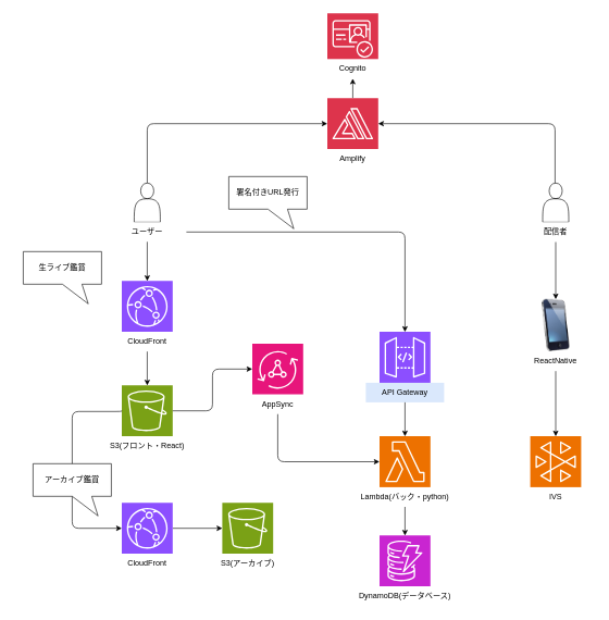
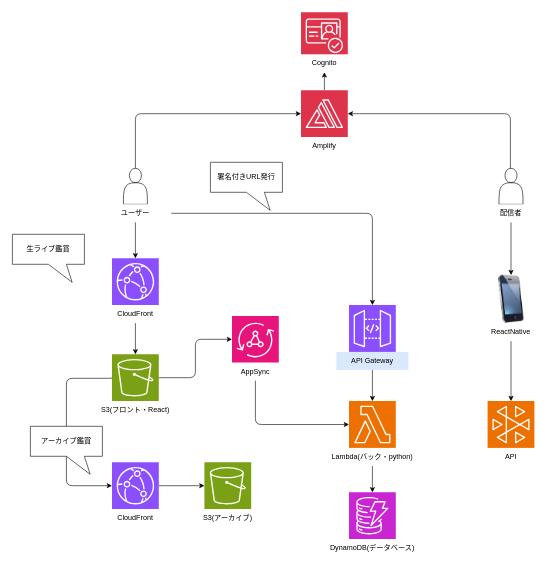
  <mxCell id="0" />
  <mxCell id="1" parent="0" />
  <mxCell id="2" value="" style="shape=actor;whiteSpace=wrap;html=1;" vertex="1" parent="1"><mxGeometry x="205" y="280" width="40" height="60" as="geometry" /></mxCell>
  <mxCell id="3" value="ユーザー" style="rounded=0;whiteSpace=wrap;html=1;strokeColor=none;" vertex="1" parent="1"><mxGeometry x="165" y="340" width="120" height="30" as="geometry" /></mxCell>
  <mxCell id="4" value="" style="shape=actor;whiteSpace=wrap;html=1;" vertex="1" parent="1"><mxGeometry x="831" y="280" width="40" height="60" as="geometry" /></mxCell>
  <mxCell id="5" style="edgeStyle=none;html=1;" edge="1" parent="1" source="6" target="27"><mxGeometry relative="1" as="geometry" /></mxCell>
  <mxCell id="6" value="配信者" style="rounded=0;whiteSpace=wrap;html=1;strokeColor=none;" vertex="1" parent="1"><mxGeometry x="791" y="340" width="120" height="30" as="geometry" /></mxCell>
  <mxCell id="7" value="" style="sketch=0;points=[[0,0,0],[0.25,0,0],[0.5,0,0],[0.75,0,0],[1,0,0],[0,1,0],[0.25,1,0],[0.5,1,0],[0.75,1,0],[1,1,0],[0,0.25,0],[0,0.5,0],[0,0.75,0],[1,0.25,0],[1,0.5,0],[1,0.75,0]];outlineConnect=0;fontColor=#232F3E;fillColor=#8C4FFF;strokeColor=#ffffff;dashed=0;verticalLabelPosition=bottom;verticalAlign=top;align=center;html=1;fontSize=12;fontStyle=0;aspect=fixed;shape=mxgraph.aws4.resourceIcon;resIcon=mxgraph.aws4.cloudfront;" vertex="1" parent="1"><mxGeometry x="186" y="430" width="78" height="78" as="geometry" /></mxCell>
  <mxCell id="8" style="edgeStyle=none;html=1;entryX=0.5;entryY=0;entryDx=0;entryDy=0;entryPerimeter=0;" edge="1" parent="1" source="3" target="7"><mxGeometry relative="1" as="geometry" /></mxCell>
  <mxCell id="9" value="" style="sketch=0;points=[[0,0,0],[0.25,0,0],[0.5,0,0],[0.75,0,0],[1,0,0],[0,1,0],[0.25,1,0],[0.5,1,0],[0.75,1,0],[1,1,0],[0,0.25,0],[0,0.5,0],[0,0.75,0],[1,0.25,0],[1,0.5,0],[1,0.75,0]];outlineConnect=0;fontColor=#232F3E;fillColor=#7AA116;strokeColor=#ffffff;dashed=0;verticalLabelPosition=bottom;verticalAlign=top;align=center;html=1;fontSize=12;fontStyle=0;aspect=fixed;shape=mxgraph.aws4.resourceIcon;resIcon=mxgraph.aws4.s3;" vertex="1" parent="1"><mxGeometry x="186" y="590" width="78" height="78" as="geometry" /></mxCell>
  <mxCell id="10" style="edgeStyle=none;html=1;" edge="1" parent="1" source="12" target="9"><mxGeometry relative="1" as="geometry" /></mxCell>
  <mxCell id="11" style="edgeStyle=orthogonalEdgeStyle;html=1;exitX=0;exitY=0.5;exitDx=0;exitDy=0;exitPerimeter=0;" edge="1" parent="1" source="9" target="38"><mxGeometry relative="1" as="geometry"><Array as="points"><mxPoint x="186" y="630" /><mxPoint x="110" y="630" /><mxPoint x="110" y="809" /></Array></mxGeometry></mxCell>
  <mxCell id="12" value="CloudFront" style="rounded=0;whiteSpace=wrap;html=1;strokeColor=none;" vertex="1" parent="1"><mxGeometry x="165" y="508" width="120" height="30" as="geometry" /></mxCell>
  <mxCell id="13" value="S3(フロント・React)" style="rounded=0;whiteSpace=wrap;html=1;strokeColor=none;" vertex="1" parent="1"><mxGeometry x="165" y="668" width="120" height="30" as="geometry" /></mxCell>
  <mxCell id="14" value="" style="sketch=0;points=[[0,0,0],[0.25,0,0],[0.5,0,0],[0.75,0,0],[1,0,0],[0,1,0],[0.25,1,0],[0.5,1,0],[0.75,1,0],[1,1,0],[0,0.25,0],[0,0.5,0],[0,0.75,0],[1,0.25,0],[1,0.5,0],[1,0.75,0]];outlineConnect=0;fontColor=#232F3E;fillColor=#E7157B;strokeColor=#ffffff;dashed=0;verticalLabelPosition=bottom;verticalAlign=top;align=center;html=1;fontSize=12;fontStyle=0;aspect=fixed;shape=mxgraph.aws4.resourceIcon;resIcon=mxgraph.aws4.appsync;" vertex="1" parent="1"><mxGeometry x="386" y="526" width="78" height="78" as="geometry" /></mxCell>
  <mxCell id="15" value="AppSync" style="rounded=0;whiteSpace=wrap;html=1;strokeColor=none;" vertex="1" parent="1"><mxGeometry x="365" y="604" width="120" height="30" as="geometry" /></mxCell>
  <mxCell id="16" value="" style="sketch=0;points=[[0,0,0],[0.25,0,0],[0.5,0,0],[0.75,0,0],[1,0,0],[0,1,0],[0.25,1,0],[0.5,1,0],[0.75,1,0],[1,1,0],[0,0.25,0],[0,0.5,0],[0,0.75,0],[1,0.25,0],[1,0.5,0],[1,0.75,0]];outlineConnect=0;fontColor=#232F3E;fillColor=#8C4FFF;strokeColor=#ffffff;dashed=0;verticalLabelPosition=bottom;verticalAlign=top;align=center;html=1;fontSize=12;fontStyle=0;aspect=fixed;shape=mxgraph.aws4.resourceIcon;resIcon=mxgraph.aws4.api_gateway;" vertex="1" parent="1"><mxGeometry x="581" y="508" width="78" height="78" as="geometry" /></mxCell>
  <mxCell id="17" style="edgeStyle=orthogonalEdgeStyle;html=1;entryX=0.5;entryY=0;entryDx=0;entryDy=0;entryPerimeter=0;" edge="1" parent="1" source="3" target="16"><mxGeometry relative="1" as="geometry" /></mxCell>
  <mxCell id="18" value="API Gateway" style="rounded=0;whiteSpace=wrap;html=1;strokeColor=none;fillColor=#dae8fc;" vertex="1" parent="1"><mxGeometry x="560" y="586" width="120" height="30" as="geometry" /></mxCell>
  <mxCell id="19" value="" style="sketch=0;points=[[0,0,0],[0.25,0,0],[0.5,0,0],[0.75,0,0],[1,0,0],[0,1,0],[0.25,1,0],[0.5,1,0],[0.75,1,0],[1,1,0],[0,0.25,0],[0,0.5,0],[0,0.75,0],[1,0.25,0],[1,0.5,0],[1,0.75,0]];outlineConnect=0;fontColor=#232F3E;fillColor=#ED7100;strokeColor=#ffffff;dashed=0;verticalLabelPosition=bottom;verticalAlign=top;align=center;html=1;fontSize=12;fontStyle=0;aspect=fixed;shape=mxgraph.aws4.resourceIcon;resIcon=mxgraph.aws4.lambda;" vertex="1" parent="1"><mxGeometry x="581" y="668" width="78" height="78" as="geometry" /></mxCell>
  <mxCell id="20" style="edgeStyle=none;html=1;entryX=0.5;entryY=0;entryDx=0;entryDy=0;entryPerimeter=0;" edge="1" parent="1" source="18" target="19"><mxGeometry relative="1" as="geometry" /></mxCell>
  <mxCell id="21" style="edgeStyle=none;html=1;" edge="1" parent="1" source="22" target="24"><mxGeometry relative="1" as="geometry" /></mxCell>
  <mxCell id="22" value="Lambda(バック・python)" style="rounded=0;whiteSpace=wrap;html=1;strokeColor=none;" vertex="1" parent="1"><mxGeometry x="545" y="746" width="150" height="30" as="geometry" /></mxCell>
  <mxCell id="23" style="edgeStyle=orthogonalEdgeStyle;html=1;entryX=0;entryY=0.5;entryDx=0;entryDy=0;entryPerimeter=0;rounded=1;" edge="1" parent="1" source="15" target="19"><mxGeometry relative="1" as="geometry"><Array as="points"><mxPoint x="425" y="707" /></Array></mxGeometry></mxCell>
  <mxCell id="24" value="" style="sketch=0;points=[[0,0,0],[0.25,0,0],[0.5,0,0],[0.75,0,0],[1,0,0],[0,1,0],[0.25,1,0],[0.5,1,0],[0.75,1,0],[1,1,0],[0,0.25,0],[0,0.5,0],[0,0.75,0],[1,0.25,0],[1,0.5,0],[1,0.75,0]];outlineConnect=0;fontColor=#232F3E;fillColor=#C925D1;strokeColor=#ffffff;dashed=0;verticalLabelPosition=bottom;verticalAlign=top;align=center;html=1;fontSize=12;fontStyle=0;aspect=fixed;shape=mxgraph.aws4.resourceIcon;resIcon=mxgraph.aws4.dynamodb;" vertex="1" parent="1"><mxGeometry x="581" y="820" width="78" height="78" as="geometry" /></mxCell>
  <mxCell id="25" value="DynamoDB(データベース)" style="rounded=0;whiteSpace=wrap;html=1;strokeColor=none;" vertex="1" parent="1"><mxGeometry x="540" y="898" width="160" height="30" as="geometry" /></mxCell>
  <mxCell id="26" value="" style="sketch=0;points=[[0,0,0],[0.25,0,0],[0.5,0,0],[0.75,0,0],[1,0,0],[0,1,0],[0.25,1,0],[0.5,1,0],[0.75,1,0],[1,1,0],[0,0.25,0],[0,0.5,0],[0,0.75,0],[1,0.25,0],[1,0.5,0],[1,0.75,0]];outlineConnect=0;fontColor=#232F3E;fillColor=#ED7100;strokeColor=#ffffff;dashed=0;verticalLabelPosition=bottom;verticalAlign=top;align=center;html=1;fontSize=12;fontStyle=0;aspect=fixed;shape=mxgraph.aws4.resourceIcon;resIcon=mxgraph.aws4.interactive_video;" vertex="1" parent="1"><mxGeometry x="812" y="668" width="78" height="78" as="geometry" /></mxCell>
  <mxCell id="27" value="" style="image;html=1;image=img/lib/clip_art/telecommunication/iPhone_128x128.png" vertex="1" parent="1"><mxGeometry x="811" y="458" width="80" height="80" as="geometry" /></mxCell>
- <mxCell id="28" value="IVS" style="rounded=0;whiteSpace=wrap;html=1;strokeColor=none;" vertex="1" parent="1"><mxGeometry x="791" y="746" width="120" height="30" as="geometry" /></mxCell>
+ <mxCell id="28" value="API" style="rounded=0;whiteSpace=wrap;html=1;strokeColor=none;" vertex="1" parent="1"><mxGeometry x="791" y="746" width="120" height="30" as="geometry" /></mxCell>
  <mxCell id="29" style="edgeStyle=none;html=1;" edge="1" parent="1" source="30" target="26"><mxGeometry relative="1" as="geometry" /></mxCell>
  <mxCell id="30" value="ReactNative" style="rounded=0;whiteSpace=wrap;html=1;strokeColor=none;" vertex="1" parent="1"><mxGeometry x="791" y="538" width="120" height="30" as="geometry" /></mxCell>
  <mxCell id="31" style="edgeStyle=orthogonalEdgeStyle;html=1;entryX=0;entryY=0.5;entryDx=0;entryDy=0;entryPerimeter=0;" edge="1" parent="1" source="9" target="14"><mxGeometry relative="1" as="geometry" /></mxCell>
  <mxCell id="32" value="" style="sketch=0;points=[[0,0,0],[0.25,0,0],[0.5,0,0],[0.75,0,0],[1,0,0],[0,1,0],[0.25,1,0],[0.5,1,0],[0.75,1,0],[1,1,0],[0,0.25,0],[0,0.5,0],[0,0.75,0],[1,0.25,0],[1,0.5,0],[1,0.75,0]];outlineConnect=0;fontColor=#232F3E;fillColor=#7AA116;strokeColor=#ffffff;dashed=0;verticalLabelPosition=bottom;verticalAlign=top;align=center;html=1;fontSize=12;fontStyle=0;aspect=fixed;shape=mxgraph.aws4.resourceIcon;resIcon=mxgraph.aws4.s3;" vertex="1" parent="1"><mxGeometry x="340" y="770" width="78" height="78" as="geometry" /></mxCell>
  <mxCell id="33" value="S3(アーカイブ)" style="rounded=0;whiteSpace=wrap;html=1;strokeColor=none;" vertex="1" parent="1"><mxGeometry x="319" y="848" width="120" height="30" as="geometry" /></mxCell>
- <mxCell id="34" value="生ライブ鑑賞" style="shape=callout;whiteSpace=wrap;html=1;perimeter=calloutPerimeter;base=30;position2=0.83;" vertex="1" parent="1"><mxGeometry x="35" y="385" width="120" height="80" as="geometry" /></mxCell>
+ <mxCell id="34" value="生ライブ鑑賞" style="shape=callout;whiteSpace=wrap;html=1;perimeter=calloutPerimeter;base=30;position2=0.83;" vertex="1" parent="1"><mxGeometry x="20" y="390" width="120" height="80" as="geometry" /></mxCell>
  <mxCell id="35" value="アーカイブ鑑賞" style="shape=callout;whiteSpace=wrap;html=1;perimeter=calloutPerimeter;base=30;position2=0.83;" vertex="1" parent="1"><mxGeometry x="50" y="710" width="120" height="80" as="geometry" /></mxCell>
  <mxCell id="36" value="署名付きURL発行" style="shape=callout;whiteSpace=wrap;html=1;perimeter=calloutPerimeter;base=30;position2=0.83;" vertex="1" parent="1"><mxGeometry x="350" y="270" width="120" height="80" as="geometry" /></mxCell>
  <mxCell id="37" style="edgeStyle=none;html=1;" edge="1" parent="1" source="38" target="32"><mxGeometry relative="1" as="geometry" /></mxCell>
  <mxCell id="38" value="" style="sketch=0;points=[[0,0,0],[0.25,0,0],[0.5,0,0],[0.75,0,0],[1,0,0],[0,1,0],[0.25,1,0],[0.5,1,0],[0.75,1,0],[1,1,0],[0,0.25,0],[0,0.5,0],[0,0.75,0],[1,0.25,0],[1,0.5,0],[1,0.75,0]];outlineConnect=0;fontColor=#232F3E;fillColor=#8C4FFF;strokeColor=#ffffff;dashed=0;verticalLabelPosition=bottom;verticalAlign=top;align=center;html=1;fontSize=12;fontStyle=0;aspect=fixed;shape=mxgraph.aws4.resourceIcon;resIcon=mxgraph.aws4.cloudfront;" vertex="1" parent="1"><mxGeometry x="186" y="770" width="78" height="78" as="geometry" /></mxCell>
  <mxCell id="39" value="CloudFront" style="rounded=0;whiteSpace=wrap;html=1;strokeColor=none;" vertex="1" parent="1"><mxGeometry x="165" y="848" width="120" height="30" as="geometry" /></mxCell>
  <mxCell id="40" style="edgeStyle=none;html=1;" edge="1" parent="1" source="41" target="44"><mxGeometry relative="1" as="geometry" /></mxCell>
  <mxCell id="41" value="" style="sketch=0;points=[[0,0,0],[0.25,0,0],[0.5,0,0],[0.75,0,0],[1,0,0],[0,1,0],[0.25,1,0],[0.5,1,0],[0.75,1,0],[1,1,0],[0,0.25,0],[0,0.5,0],[0,0.75,0],[1,0.25,0],[1,0.5,0],[1,0.75,0]];outlineConnect=0;fontColor=#232F3E;fillColor=#DD344C;strokeColor=#ffffff;dashed=0;verticalLabelPosition=bottom;verticalAlign=top;align=center;html=1;fontSize=12;fontStyle=0;aspect=fixed;shape=mxgraph.aws4.resourceIcon;resIcon=mxgraph.aws4.amplify;" vertex="1" parent="1"><mxGeometry x="501" y="150" width="78" height="78" as="geometry" /></mxCell>
  <mxCell id="42" value="" style="sketch=0;points=[[0,0,0],[0.25,0,0],[0.5,0,0],[0.75,0,0],[1,0,0],[0,1,0],[0.25,1,0],[0.5,1,0],[0.75,1,0],[1,1,0],[0,0.25,0],[0,0.5,0],[0,0.75,0],[1,0.25,0],[1,0.5,0],[1,0.75,0]];outlineConnect=0;fontColor=#232F3E;fillColor=#DD344C;strokeColor=#ffffff;dashed=0;verticalLabelPosition=bottom;verticalAlign=top;align=center;html=1;fontSize=12;fontStyle=0;aspect=fixed;shape=mxgraph.aws4.resourceIcon;resIcon=mxgraph.aws4.cognito;" vertex="1" parent="1"><mxGeometry x="501" y="20" width="78" height="78" as="geometry" /></mxCell>
  <mxCell id="43" value="Amplify" style="rounded=0;whiteSpace=wrap;html=1;strokeColor=none;" vertex="1" parent="1"><mxGeometry x="480" y="228" width="120" height="30" as="geometry" /></mxCell>
  <mxCell id="44" value="Cognito" style="rounded=0;whiteSpace=wrap;html=1;strokeColor=none;" vertex="1" parent="1"><mxGeometry x="480" y="90" width="120" height="30" as="geometry" /></mxCell>
  <mxCell id="45" style="edgeStyle=orthogonalEdgeStyle;html=1;entryX=0;entryY=0.5;entryDx=0;entryDy=0;entryPerimeter=0;" edge="1" parent="1" source="2" target="41"><mxGeometry relative="1" as="geometry"><Array as="points"><mxPoint x="225" y="189" /></Array></mxGeometry></mxCell>
  <mxCell id="46" style="edgeStyle=orthogonalEdgeStyle;html=1;entryX=1;entryY=0.5;entryDx=0;entryDy=0;entryPerimeter=0;" edge="1" parent="1" source="4" target="41"><mxGeometry relative="1" as="geometry"><Array as="points"><mxPoint x="850" y="189" /></Array></mxGeometry></mxCell>
